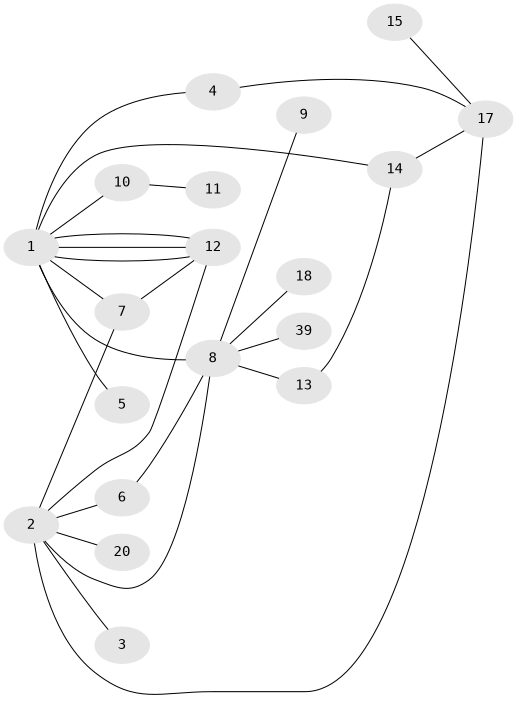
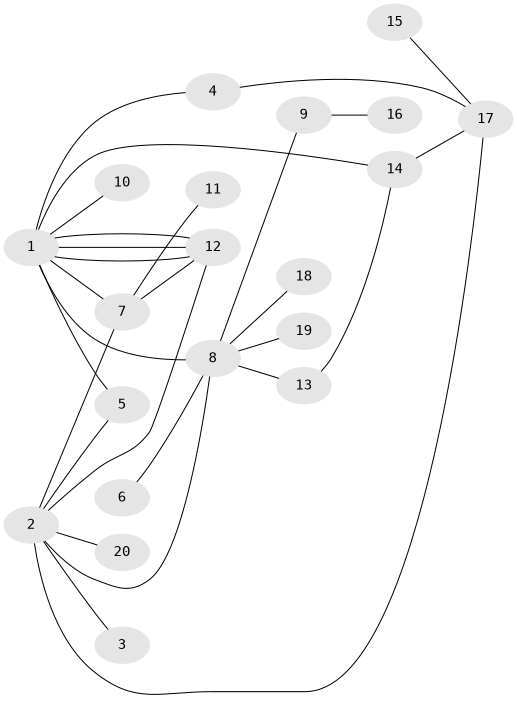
  graph {
    fontname="DejaVu Sans Mono"
    rankdir=LR
    node [color=gray90 fontname="DejaVu Sans Mono" style=filled]
    edge [fontname="DejaVu Sans Mono"]
    1
    4
    5
    7
    8
    10
    12
    14
    2
    3
    6
    17
    20
    11
    9
    13
    18
-   19 [label=39]
+   19
+   16
    15
    1 -- 4
    1 -- 5
    1 -- 7
    1 -- 8
    1 -- 10
    1 -- 12
    1 -- 12
    1 -- 12
    1 -- 14
    4 -- 17
    7 -- 12
-   10 -- 11
+   7 -- 11
    8 -- 9
    8 -- 13
    8 -- 18
    8 -- 19
    14 -- 17
    2 -- 7
    2 -- 8
    2 -- 12
    2 -- 3
-   2 -- 6
+   2 -- 5
    2 -- 17
    2 -- 20
    6 -- 8
+   9 -- 16
    13 -- 14
    15 -- 17
  }
